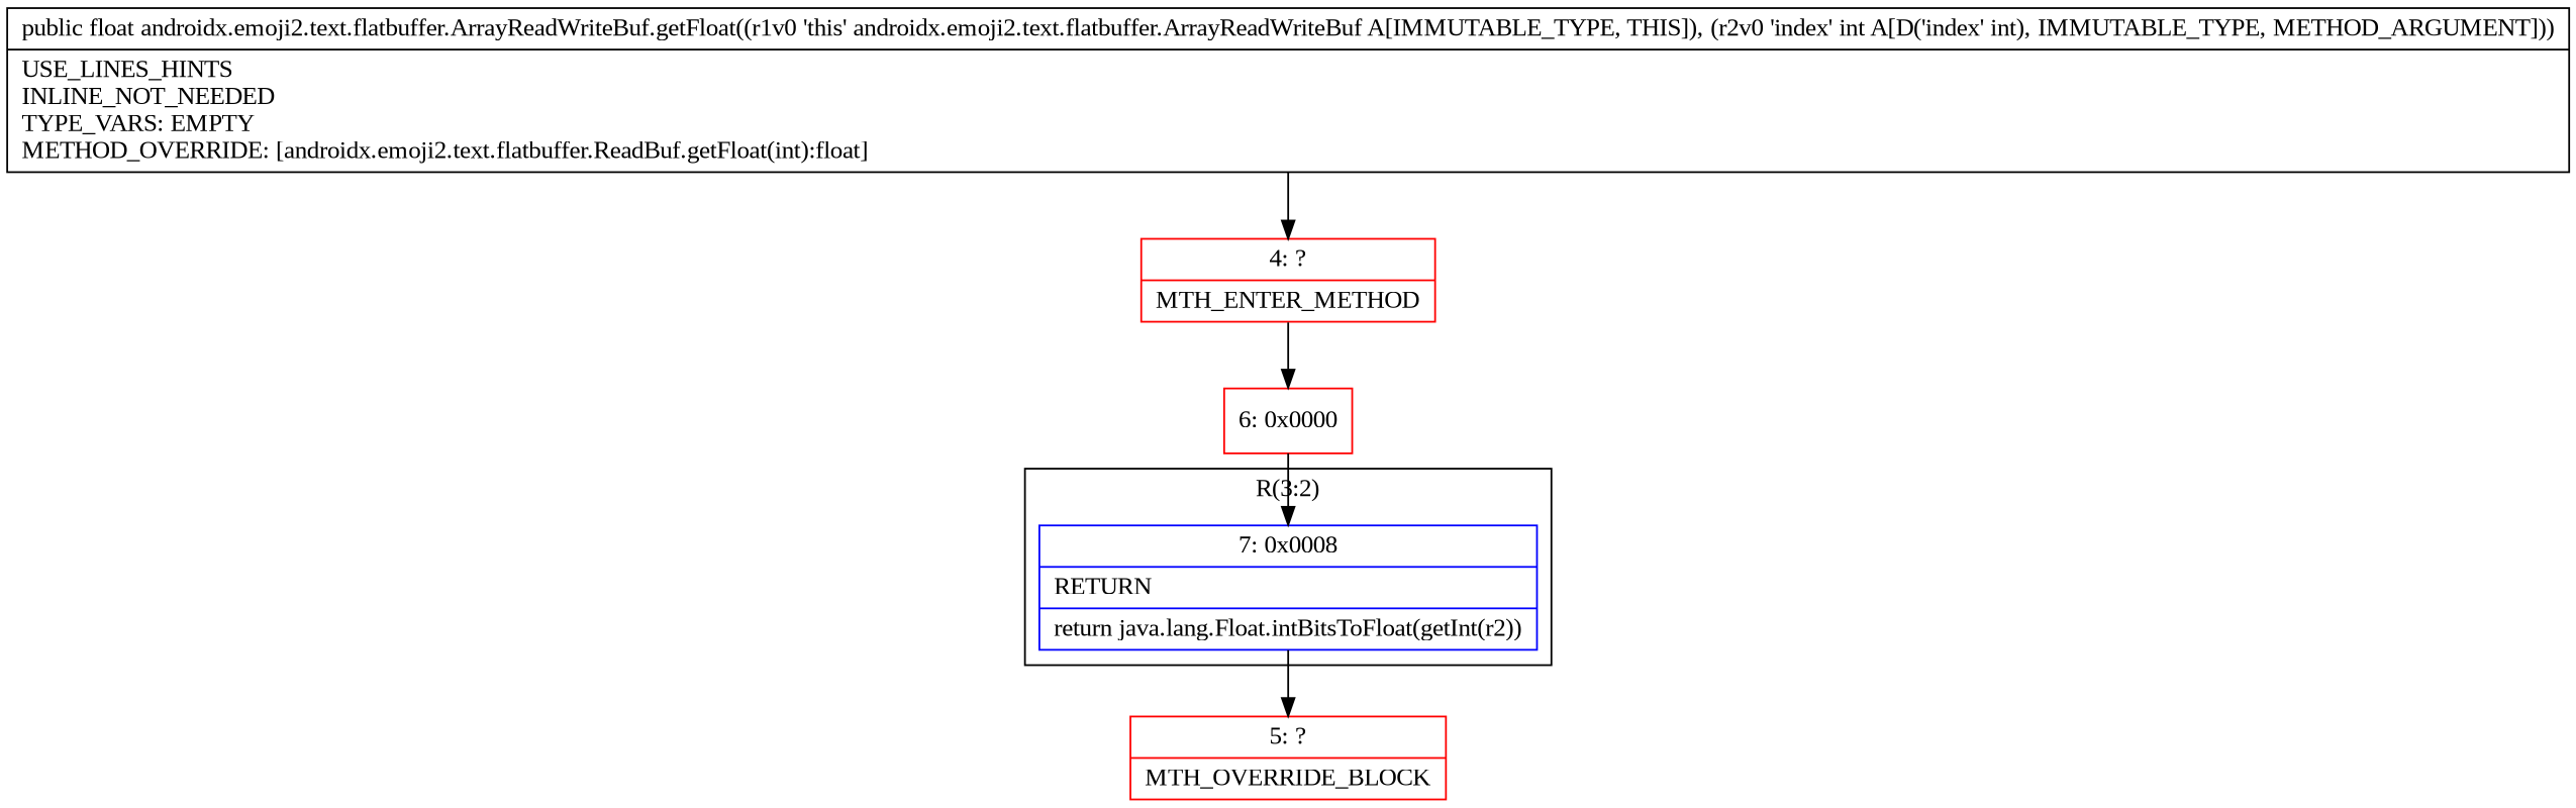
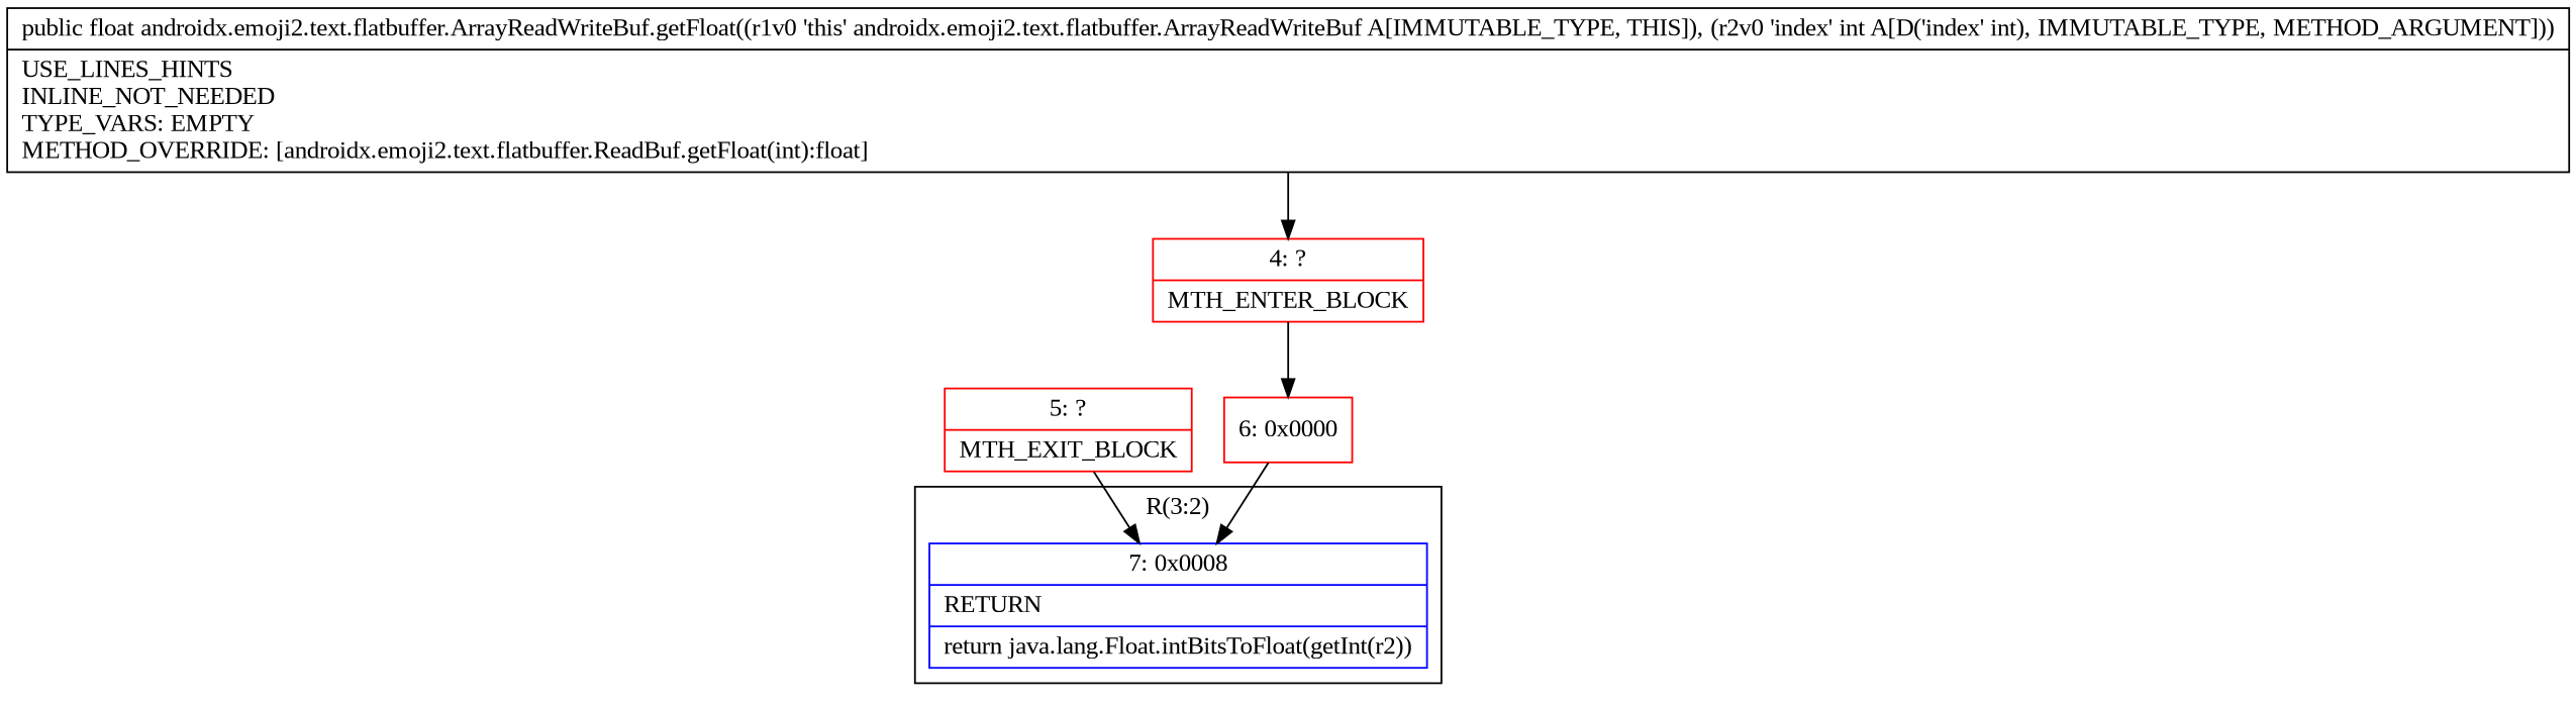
  digraph {
    fontname="Liberation Serif"
    node [color=red fontname="Liberation Serif" shape=record]
    edge [fontname="Liberation Serif"]
    n1 [color=blue label="{7\:\ 0x0008|RETURN\l|return java.lang.Float.intBitsToFloat(getInt(r2))\l}"]
-   n2 [label="{5\:\ ?|MTH_OVERRIDE_BLOCK\l}"]
-   n3 [label="{4\:\ ?|MTH_ENTER_METHOD\l}"]
+   n2 [label="{5\:\ ?|MTH_EXIT_BLOCK\l}"]
+   n3 [label="{4\:\ ?|MTH_ENTER_BLOCK\l}"]
    n4 [label="{6\:\ 0x0000}"]
    n5 [label="{public float androidx.emoji2.text.flatbuffer.ArrayReadWriteBuf.getFloat((r1v0 'this' androidx.emoji2.text.flatbuffer.ArrayReadWriteBuf A[IMMUTABLE_TYPE, THIS]), (r2v0 'index' int A[D('index' int), IMMUTABLE_TYPE, METHOD_ARGUMENT]))  | USE_LINES_HINTS\lINLINE_NOT_NEEDED\lTYPE_VARS: EMPTY\lMETHOD_OVERRIDE: [androidx.emoji2.text.flatbuffer.ReadBuf.getFloat(int):float]\l}" color=""]
    subgraph cluster_1 {
      label="R(3:2)"
      n1
    }
-   n1 -> n2
+   n2 -> n1
    n3 -> n4
    n4 -> n1
    n5 -> n3
  }
